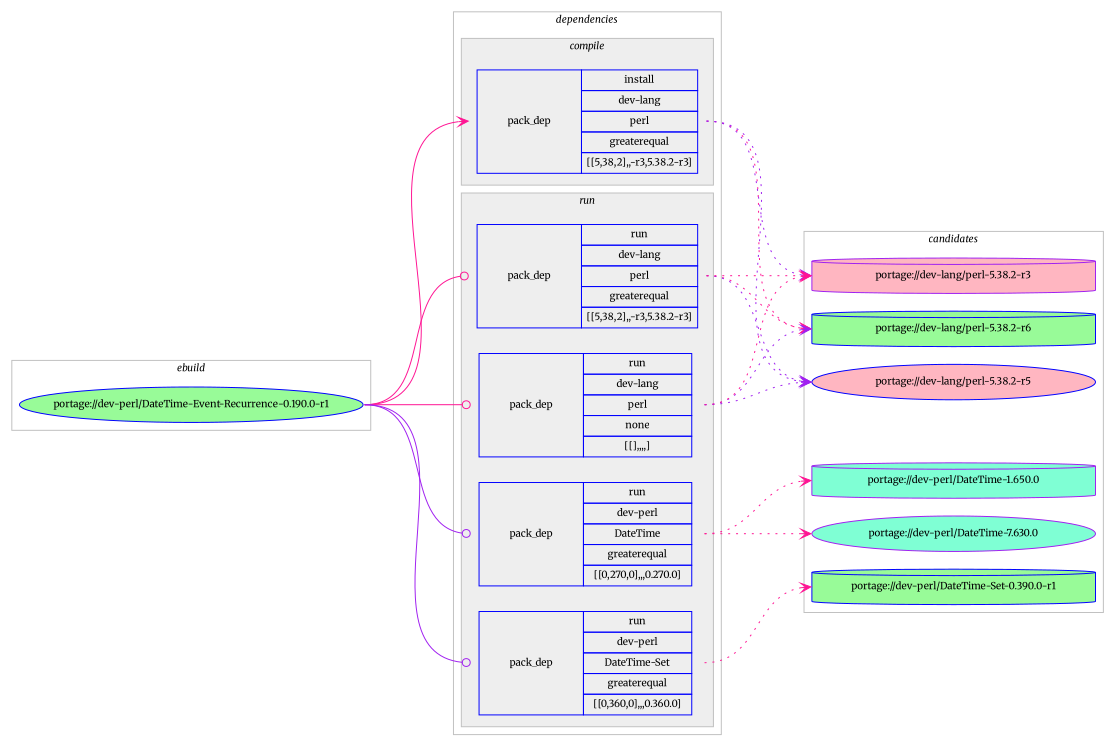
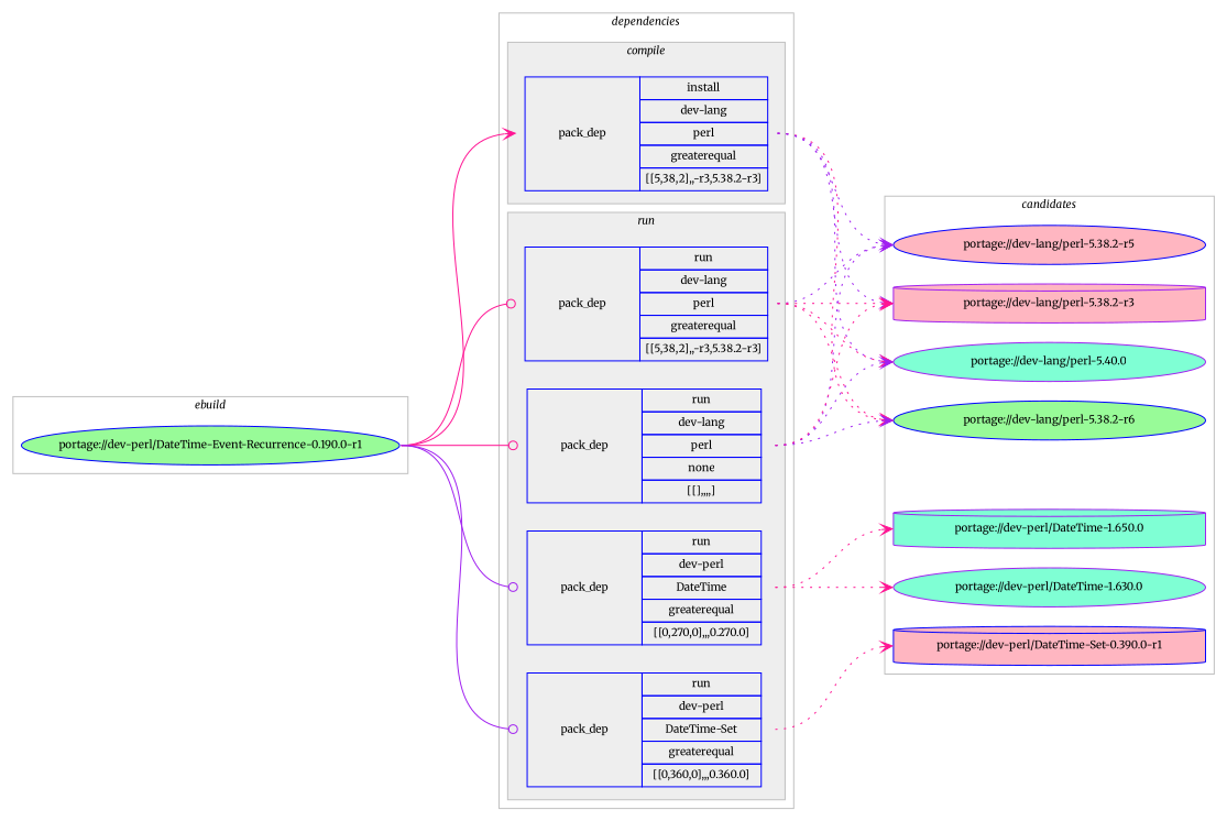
  digraph {
    compound=true
    concentrate=true
    fontname=Merriweather
    fontsize=10
    newrank=true
    rankdir=LR
    ranksep=1.5
    node [color=blue fontname=Merriweather fontsize=10 shape=none style=filled]
    edge [arrowhead=vee color=deeppink fontname=Merriweather headport=w style=dotted tailport=e weight=100]
    n1 [fillcolor=palegreen label="portage://dev-perl/DateTime-Event-Recurrence-0.190.0-r1" shape=ellipse width=4]
    n2 [label=<<TABLE BORDER="0" CELLBORDER="1" CELLSPACING="0" CELLPADDING="4" WIDTH="220"><TR><TD ROWSPAN="6" CELLPADDING="30">pack_dep</TD></TR><TR><TD WIDTH="110">install</TD></TR><TR><TD>dev-lang</TD></TR><TR><TD>perl</TD></TR><TR><TD>greaterequal</TD></TR><TR><TD>[[5,38,2],,-r3,5.38.2-r3]</TD></TR></TABLE>> style=""]
    n3 [label=<<TABLE BORDER="0" CELLBORDER="1" CELLSPACING="0" CELLPADDING="4" WIDTH="220"><TR><TD ROWSPAN="6" CELLPADDING="30">pack_dep</TD></TR><TR><TD WIDTH="110">run</TD></TR><TR><TD>dev-lang</TD></TR><TR><TD>perl</TD></TR><TR><TD>greaterequal</TD></TR><TR><TD>[[5,38,2],,-r3,5.38.2-r3]</TD></TR></TABLE>> style=""]
    n4 [label=<<TABLE BORDER="0" CELLBORDER="1" CELLSPACING="0" CELLPADDING="4" WIDTH="220"><TR><TD ROWSPAN="6" CELLPADDING="30">pack_dep</TD></TR><TR><TD WIDTH="110">run</TD></TR><TR><TD>dev-lang</TD></TR><TR><TD>perl</TD></TR><TR><TD>none</TD></TR><TR><TD>[[],,,,]</TD></TR></TABLE>> style=""]
    n5 [label=<<TABLE BORDER="0" CELLBORDER="1" CELLSPACING="0" CELLPADDING="4" WIDTH="220"><TR><TD ROWSPAN="6" CELLPADDING="30">pack_dep</TD></TR><TR><TD WIDTH="110">run</TD></TR><TR><TD>dev-perl</TD></TR><TR><TD>DateTime</TD></TR><TR><TD>greaterequal</TD></TR><TR><TD>[[0,270,0],,,0.270.0]</TD></TR></TABLE>> style=""]
    n6 [label=<<TABLE BORDER="0" CELLBORDER="1" CELLSPACING="0" CELLPADDING="4" WIDTH="220"><TR><TD ROWSPAN="6" CELLPADDING="30">pack_dep</TD></TR><TR><TD WIDTH="110">run</TD></TR><TR><TD>dev-perl</TD></TR><TR><TD>DateTime-Set</TD></TR><TR><TD>greaterequal</TD></TR><TR><TD>[[0,360,0],,,0.360.0]</TD></TR></TABLE>> style=""]
-   n8 [fillcolor=palegreen label="portage://dev-lang/perl-5.38.2-r6" shape=cylinder width=4]
+   n7 [color=purple fillcolor=aquamarine label="portage://dev-lang/perl-5.40.0" shape=ellipse width=4]
+   n8 [fillcolor=palegreen label="portage://dev-lang/perl-5.38.2-r6" shape=ellipse width=4]
    n9 [fillcolor=lightpink label="portage://dev-lang/perl-5.38.2-r5" shape=ellipse width=4]
    n10 [color=purple fillcolor=lightpink label="portage://dev-lang/perl-5.38.2-r3" shape=cylinder width=4]
    n11 [color=purple fillcolor=aquamarine label="portage://dev-perl/DateTime-1.650.0" shape=cylinder width=4]
-   n12 [color=purple fillcolor=aquamarine label="portage://dev-perl/DateTime-7.630.0" shape=ellipse width=4]
-   n13 [fillcolor=palegreen label="portage://dev-perl/DateTime-Set-0.390.0-r1" shape=cylinder width=4]
+   n12 [color=purple fillcolor=aquamarine label="portage://dev-perl/DateTime-1.630.0" shape=ellipse width=4]
+   n13 [fillcolor=lightpink label="portage://dev-perl/DateTime-Set-0.390.0-r1" shape=cylinder width=4]
    subgraph cluster_1 {
      color=gray
      label=<<i>dependencies</i>>
      subgraph cluster_2 {
        color=gray
        fillcolor="#eeeeee"
        label=<<i>compile</i>>
        style=filled
        subgraph sub_3 {
          color=gray
          fillcolor="#eeeeee"
          label=<<i>compile</i>>
          style=filled
          n2
        }
      }
      subgraph cluster_4 {
        color=gray
        fillcolor="#eeeeee"
        label=<<i>compile and run</i>>
        style=filled
      }
      subgraph cluster_5 {
        color=gray
        fillcolor="#eeeeee"
        label=<<i>run</i>>
        style=filled
        subgraph sub_6 {
          color=gray
          fillcolor="#eeeeee"
          label=<<i>run</i>>
          style=filled
          n3
        }
        subgraph sub_7 {
          color=gray
          fillcolor="#eeeeee"
          label=<<i>run</i>>
          style=filled
          n4
        }
        subgraph sub_8 {
          color=gray
          fillcolor="#eeeeee"
          label=<<i>run</i>>
          style=filled
          n5
        }
        subgraph sub_9 {
          color=gray
          fillcolor="#eeeeee"
          label=<<i>run</i>>
          style=filled
          n6
        }
      }
    }
    subgraph cluster_10 {
      color=gray
      label=<<i>ebuild</i>>
      n1
    }
    subgraph cluster_11 {
      color=gray
      label=<<i>candidates</i>>
      rank=same
      subgraph sub_12 {
        color=black
        label=<<i>candidates</i>>
        nodesep=1
        rank=same
+       n7
        n8
        n9
        n10
      }
      subgraph sub_13 {
        color=black
        label=<<i>candidates</i>>
        nodesep=1
        rank=same
+       n7
        n8
        n9
        n10
      }
      subgraph sub_14 {
        color=black
        label=<<i>candidates</i>>
        nodesep=1
        rank=same
+       n7
        n8
        n9
        n10
      }
      subgraph sub_15 {
        color=black
        label=<<i>candidates</i>>
        nodesep=1
        rank=same
        n11
        n12
      }
      subgraph sub_16 {
        color=black
        label=<<i>candidates</i>>
        nodesep=1
        rank=same
        n13
      }
    }
    n1 -> n2 [style=solid weight=20]
    n1 -> n3 [arrowhead=odot style=solid weight=20]
    n1 -> n4 [arrowhead=odot style=solid weight=20]
    n1 -> n5 [arrowhead=odot color=purple style=solid weight=20]
    n1 -> n6 [arrowhead=odot color=purple style=solid weight=20]
+   n2 -> n7 [color=purple]
    n2 -> n8
    n2 -> n9 [color=purple]
    n2 -> n10 [color=purple]
+   n3 -> n7
    n3 -> n8
    n3 -> n9 [color=purple]
    n3 -> n10
+   n4 -> n7 [color=purple]
    n4 -> n8 [color=purple]
    n4 -> n9 [color=purple]
    n4 -> n10
    n5 -> n11
    n5 -> n12
    n6 -> n13
  }
